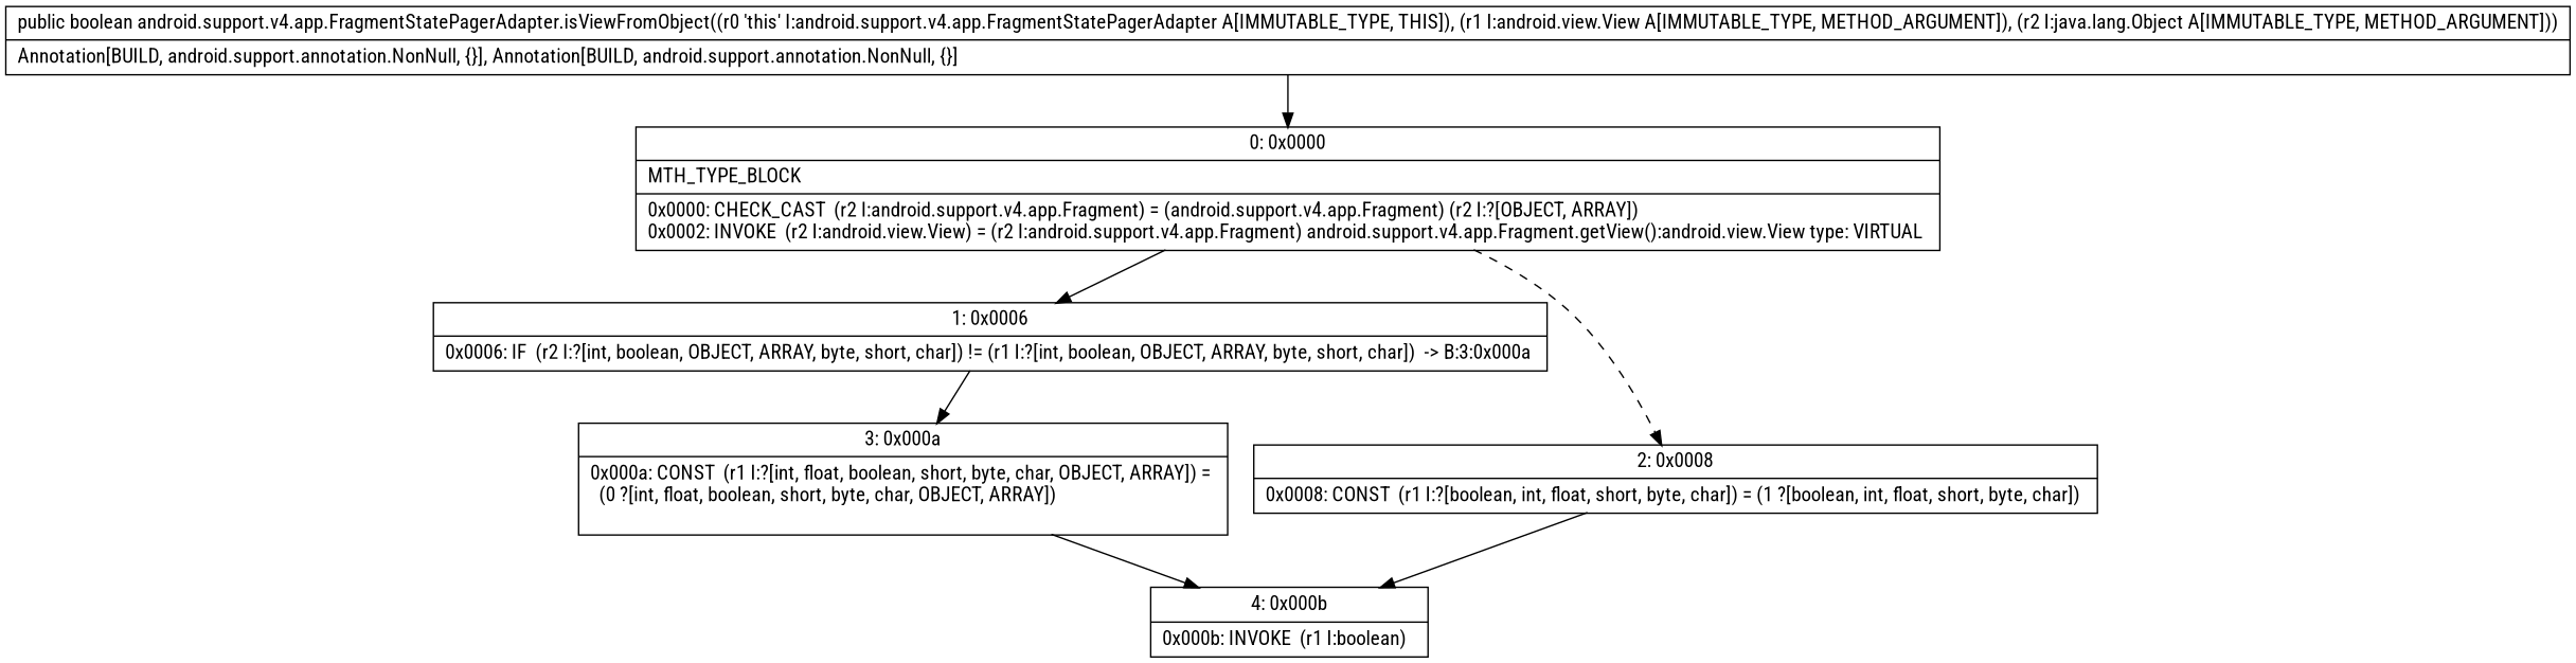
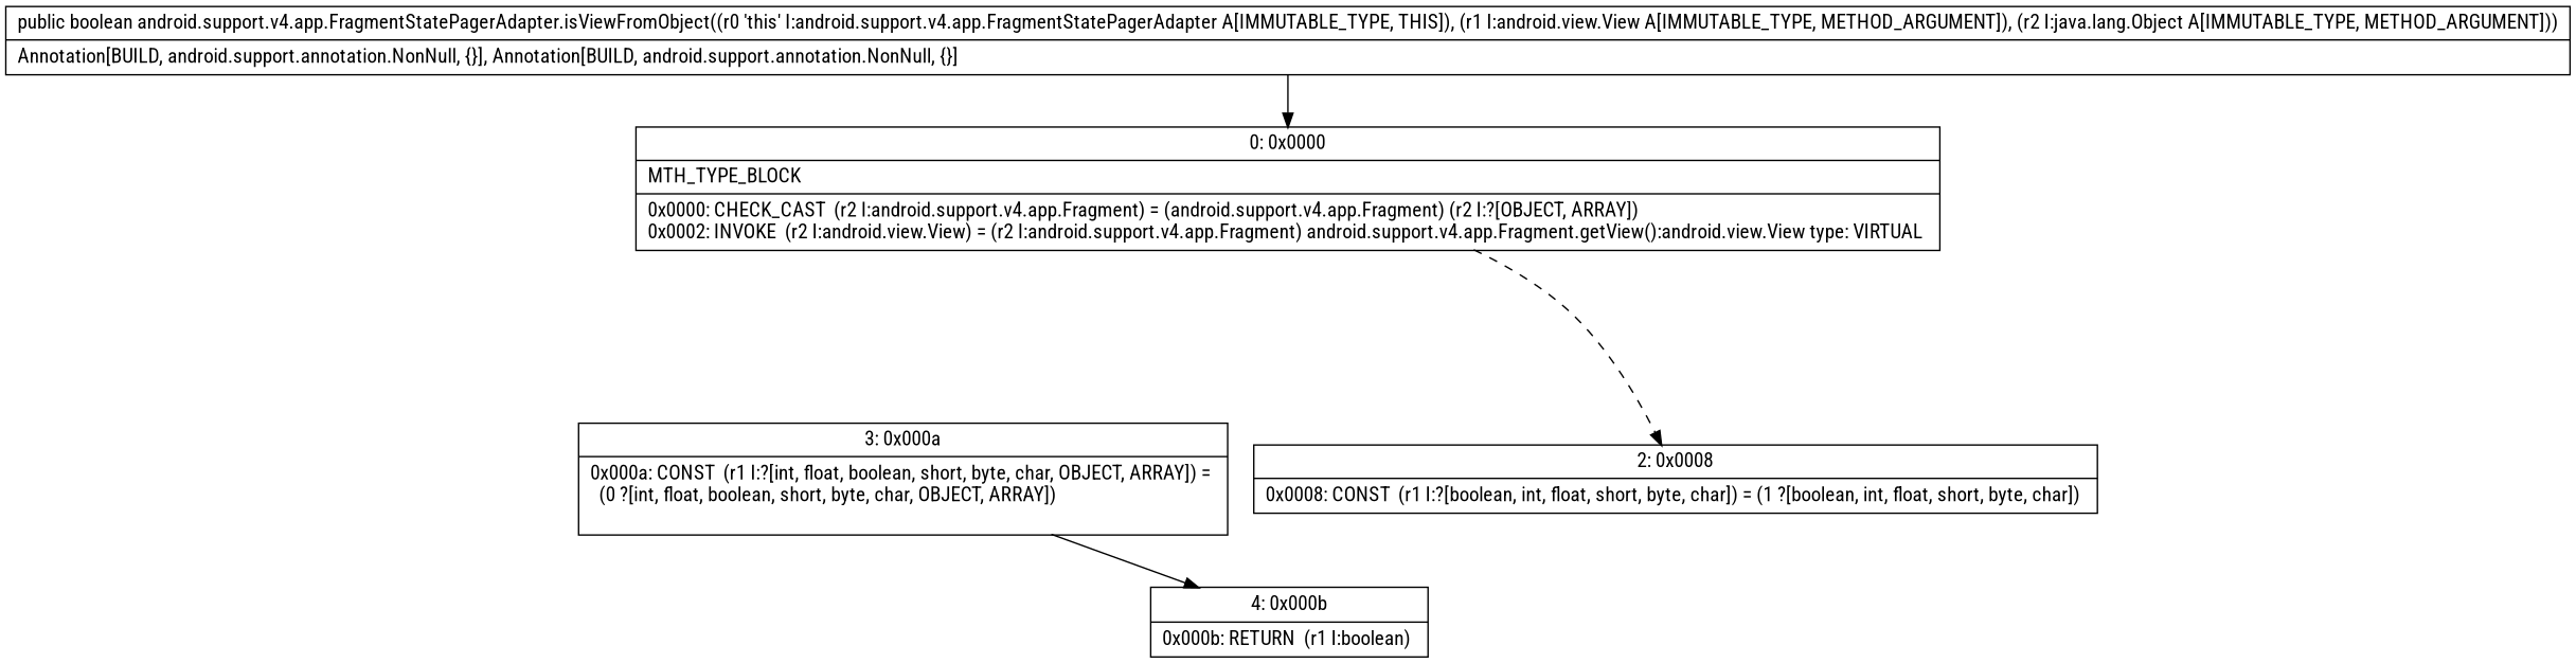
  digraph {
    fontname="Roboto Condensed"
    node [fontname="Roboto Condensed" shape=record]
    edge [fontname="Roboto Condensed"]
    n1 [label="{0\:\ 0x0000|MTH_TYPE_BLOCK\l|0x0000: CHECK_CAST  (r2 I:android.support.v4.app.Fragment) = (android.support.v4.app.Fragment) (r2 I:?[OBJECT, ARRAY]) \l0x0002: INVOKE  (r2 I:android.view.View) = (r2 I:android.support.v4.app.Fragment) android.support.v4.app.Fragment.getView():android.view.View type: VIRTUAL \l}"]
-   n2 [label="{1\:\ 0x0006|0x0006: IF  (r2 I:?[int, boolean, OBJECT, ARRAY, byte, short, char]) != (r1 I:?[int, boolean, OBJECT, ARRAY, byte, short, char])  \-\> B:3:0x000a \l}"]
    n3 [label="{2\:\ 0x0008|0x0008: CONST  (r1 I:?[boolean, int, float, short, byte, char]) = (1 ?[boolean, int, float, short, byte, char]) \l}"]
    n4 [label="{3\:\ 0x000a|0x000a: CONST  (r1 I:?[int, float, boolean, short, byte, char, OBJECT, ARRAY]) = \l  (0 ?[int, float, boolean, short, byte, char, OBJECT, ARRAY])\l \l}"]
-   n5 [label="{4\:\ 0x000b|0x000b: INVOKE  (r1 I:boolean) \l}"]
+   n5 [label="{4\:\ 0x000b|0x000b: RETURN  (r1 I:boolean) \l}"]
    n6 [label="{public boolean android.support.v4.app.FragmentStatePagerAdapter.isViewFromObject((r0 'this' I:android.support.v4.app.FragmentStatePagerAdapter A[IMMUTABLE_TYPE, THIS]), (r1 I:android.view.View A[IMMUTABLE_TYPE, METHOD_ARGUMENT]), (r2 I:java.lang.Object A[IMMUTABLE_TYPE, METHOD_ARGUMENT]))  | Annotation[BUILD, android.support.annotation.NonNull, \{\}], Annotation[BUILD, android.support.annotation.NonNull, \{\}]\l}"]
-   n1 -> n2
    n1 -> n3 [style=dashed]
-   n2 -> n4
-   n3 -> n5
    n4 -> n5
    n6 -> n1
  }
